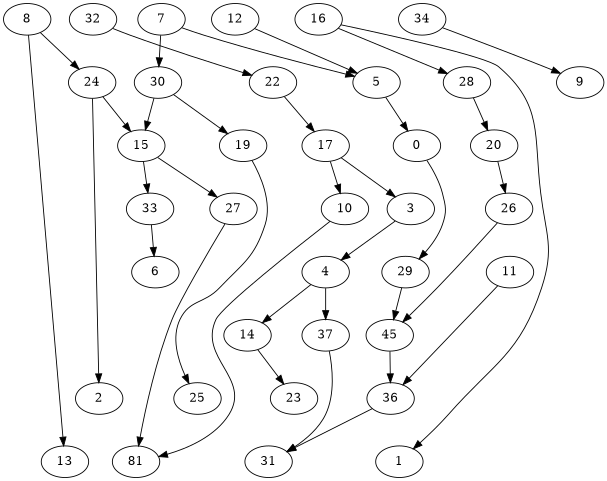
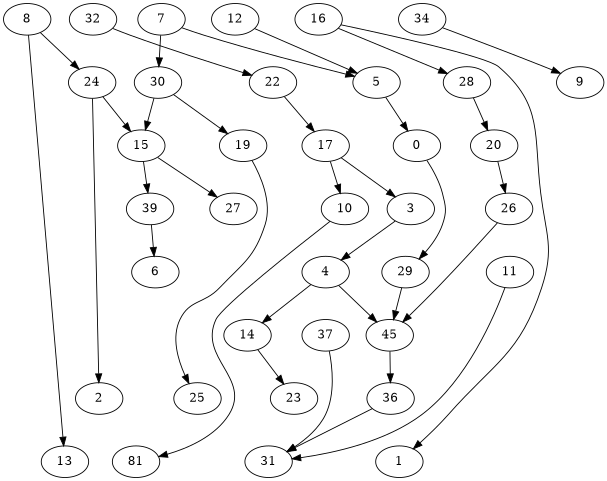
  digraph {
    edge [weight=0]
    0
    29
    n3 [label=45]
    3
    4
    14
    37
    23
    31
    5
    7
    30
    15
    19
    8
    13
    24
    2
    n19 [label=81]
    10
    11
    36
    12
    34
    9
    27
-   33
+   33 [label=39]
    6
    16
    1
    28
    20
    17
    25
    26
    22
    32
    0 -> 29
    29 -> n3
    n3 -> 36
    3 -> 4
    4 -> 14
-   4 -> 37
+   4 -> n3
    14 -> 23
    37 -> 31
    5 -> 0
    7 -> 5
    7 -> 30
    30 -> 15
    30 -> 19
    15 -> 27
    15 -> 33
    19 -> 25
    8 -> 13
    8 -> 24
    24 -> 15
    24 -> 2
    10 -> n19
-   11 -> 36
+   11 -> 31
    36 -> 31
    12 -> 5
    34 -> 9
-   27 -> n19
    33 -> 6
    16 -> 1
    16 -> 28
    28 -> 20
    20 -> 26
    17 -> 3
    17 -> 10
    26 -> n3
    22 -> 17
    32 -> 22
  }
